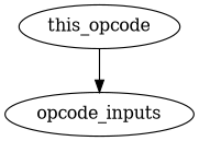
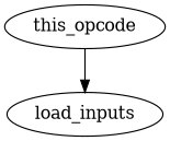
  strict digraph {
    this_opcode [complexity=1 importance=0.759928715954 rank=0.759928715954]
-   load_inputs [complexity=0 importance=0.0460112855889 rank=0.0 label=opcode_inputs]
+   load_inputs [complexity=0 importance=0.0460112855889 rank=0.0]
    this_opcode -> load_inputs
  }
